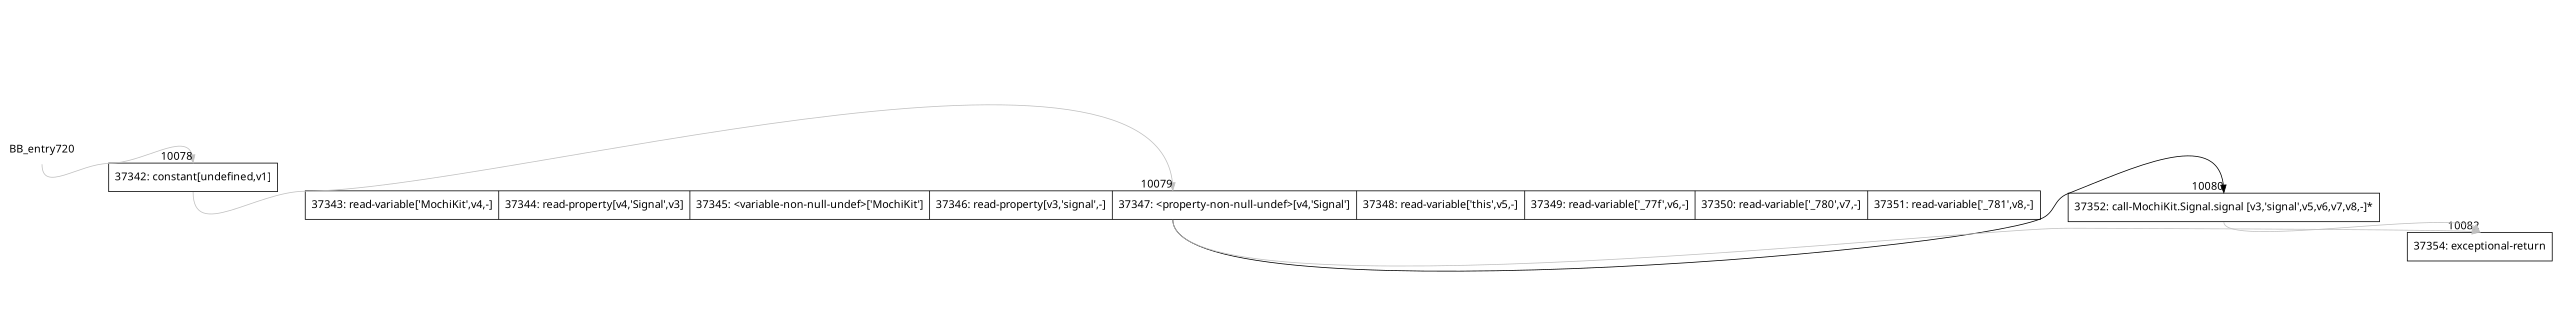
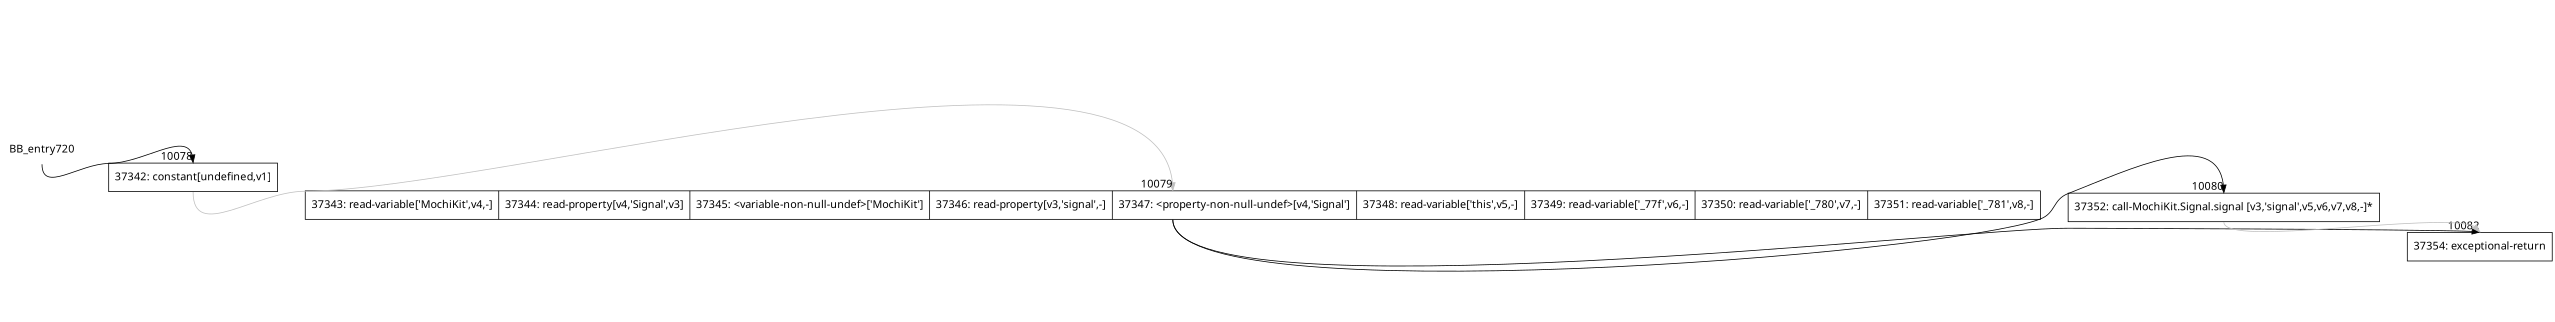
  digraph {
    fontname="Noto Sans"
    rankdir=LR
    node [fontname="Noto Sans" shape=record]
    edge [fontname="Noto Sans" headport=n tailport=s color=gray]
    BB_entry720 [shape=none]
    n2 [label="{37342: constant[undefined,v1]}"]
    n3 [label="{37343: read-variable['MochiKit',v4,-]|37344: read-property[v4,'Signal',v3]|37345: \<variable-non-null-undef\>['MochiKit']|37346: read-property[v3,'signal',-]|37347: \<property-non-null-undef\>[v4,'Signal']|37348: read-variable['this',v5,-]|37349: read-variable['_77f',v6,-]|37350: read-variable['_780',v7,-]|37351: read-variable['_781',v8,-]}"]
    n4 [label="{37352: call-MochiKit.Signal.signal [v3,'signal',v5,v6,v7,v8,-]*}"]
    n5 [label="{37354: exceptional-return}"]
-   BB_entry720 -> n2 [headlabel="    10078"]
+   BB_entry720 -> n2 [headlabel="    10078" color=""]
    n2 -> n3 [headlabel="      10079"]
    n3 -> n4 [headlabel="      10080" color=""]
-   n3 -> n5 [headlabel="      10082"]
+   n3 -> n5 [color=black headlabel="      10082"]
    n4 -> n5
  }
